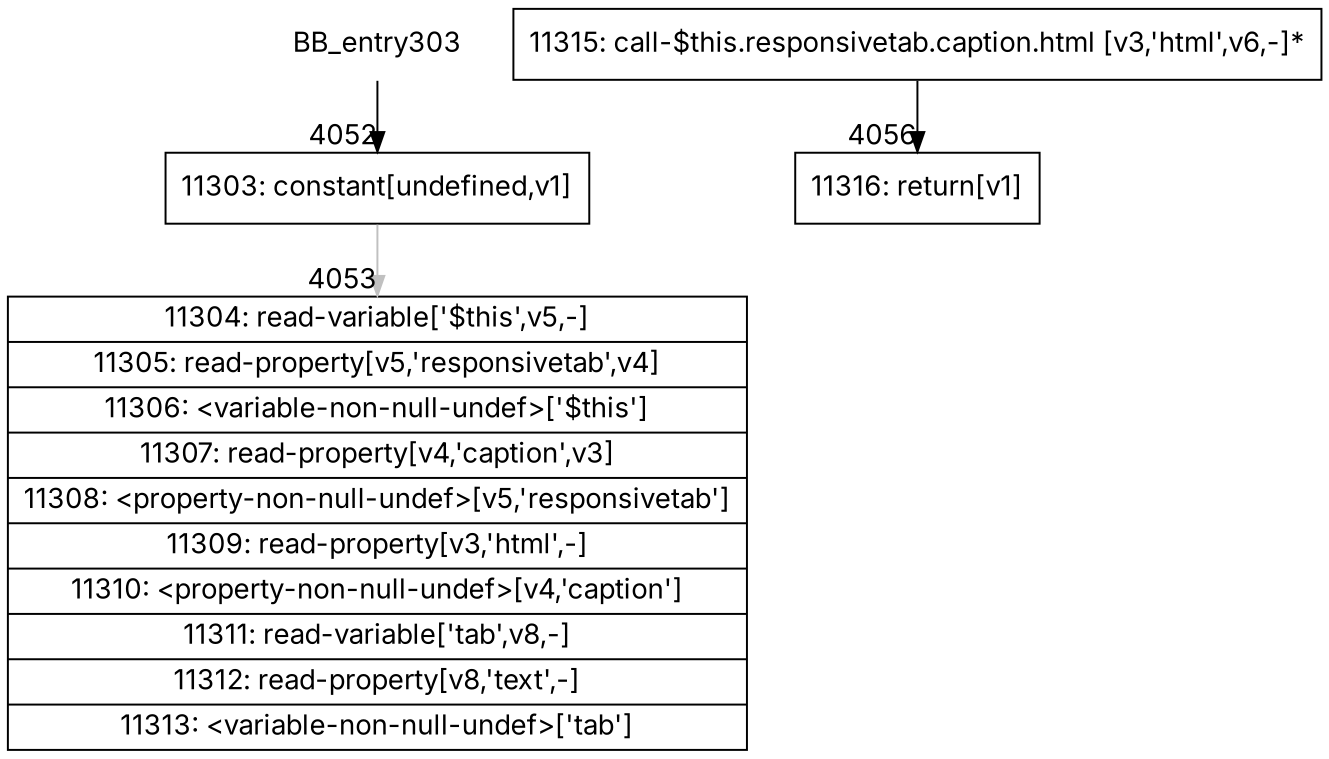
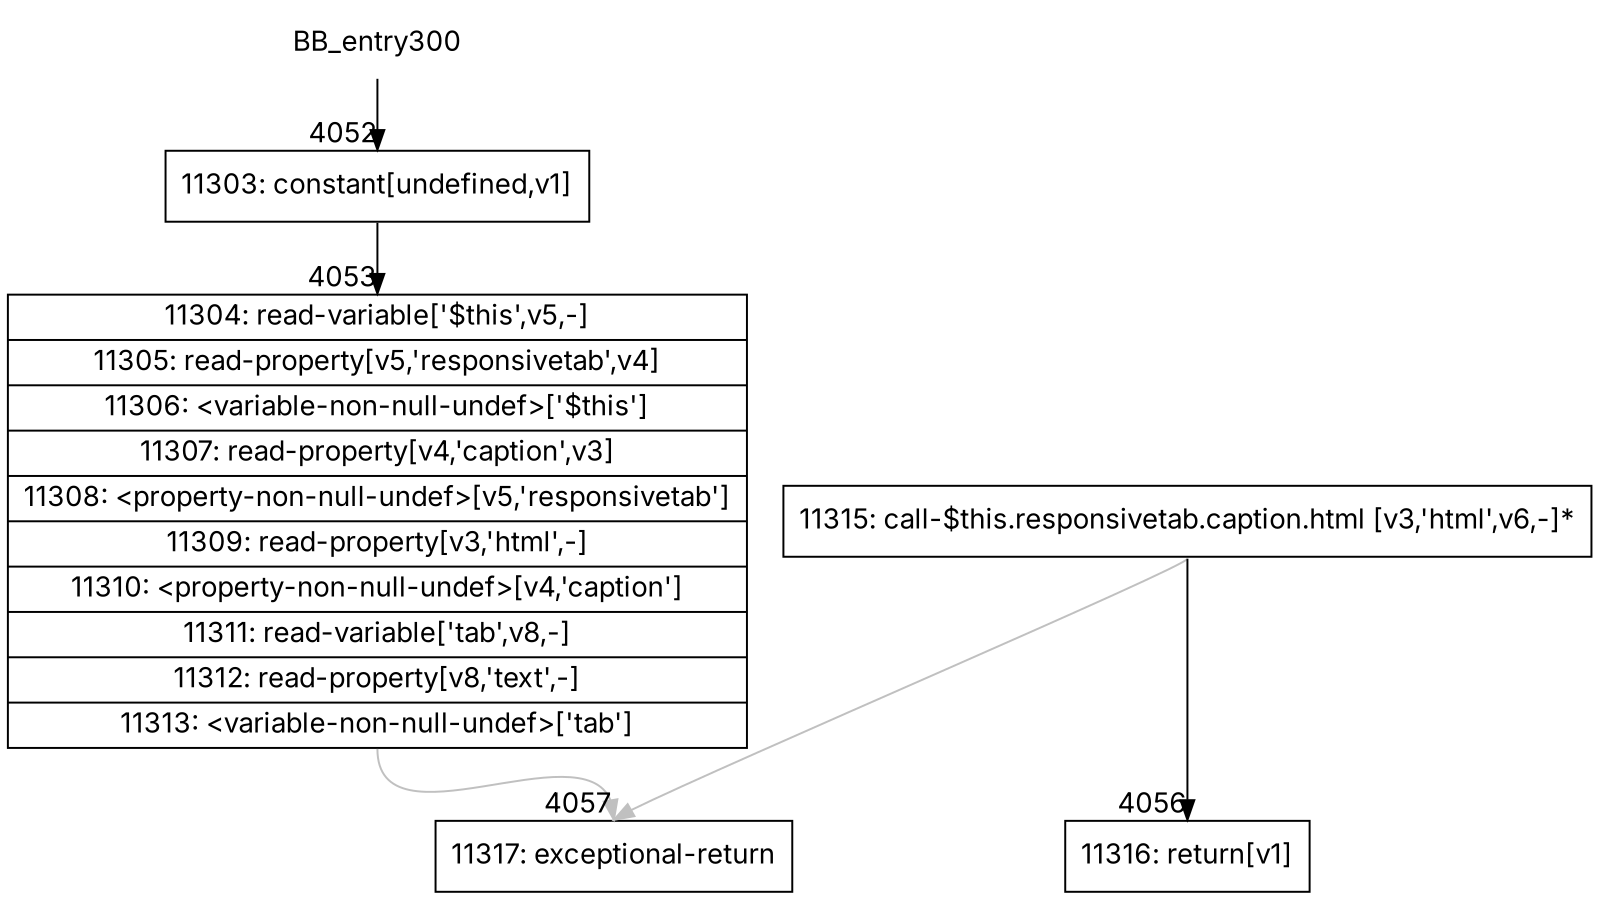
  digraph {
    fontname=Inter
    rankdir=TD
    node [fontname=Inter shape=record]
    edge [fontname=Inter headport=n tailport=s]
-   BB_entry303 [shape=none]
+   BB_entry303 [shape=none label=BB_entry300]
    n2 [label="{11303: constant[undefined,v1]}"]
    n3 [label="{11304: read-variable['$this',v5,-]|11305: read-property[v5,'responsivetab',v4]|11306: \<variable-non-null-undef\>['$this']|11307: read-property[v4,'caption',v3]|11308: \<property-non-null-undef\>[v5,'responsivetab']|11309: read-property[v3,'html',-]|11310: \<property-non-null-undef\>[v4,'caption']|11311: read-variable['tab',v8,-]|11312: read-property[v8,'text',-]|11313: \<variable-non-null-undef\>['tab']}"]
+   n4 [label="{11317: exceptional-return}"]
    n5 [label="{11315: call-$this.responsivetab.caption.html [v3,'html',v6,-]*}"]
    n6 [label="{11316: return[v1]}"]
    BB_entry303 -> n2 [headlabel="    4052"]
-   n2 -> n3 [headlabel="      4053" color=gray]
+   n2 -> n3 [headlabel="      4053"]
+   n3 -> n4 [color=gray headlabel="      4057"]
+   n5 -> n4 [color=gray]
    n5 -> n6 [headlabel="      4056"]
  }
